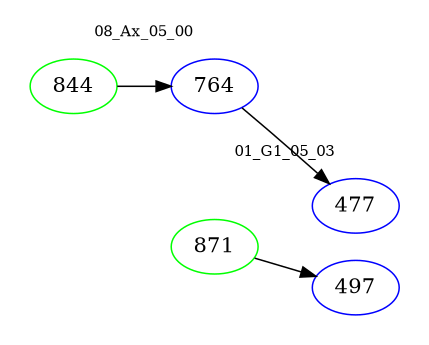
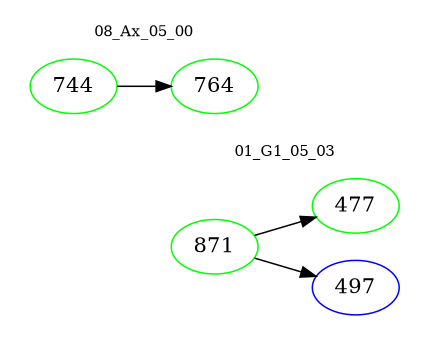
  digraph {
    rankdir=LR
    node [color=blue]
    edge [color=black]
-   n1 [color=green label=844]
-   n2 [label=764]
+   n1 [color=green label=744]
+   n2 [color=green label=764]
    n3 [color=green label=871]
    n4 [label=497]
-   n5 [label=477]
+   n5 [color=green label=477]
    subgraph cluster_1 {
      color=white
      fontsize=10
      label="08_Ax_05_00"
      n1
      n2
    }
    subgraph cluster_2 {
      color=white
      fontsize=10
      label="01_G1_05_03"
      n3
      n4
      n5
    }
    n1 -> n2
    n3 -> n4
-   n2 -> n5
+   n3 -> n5
  }
